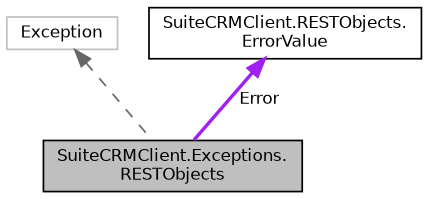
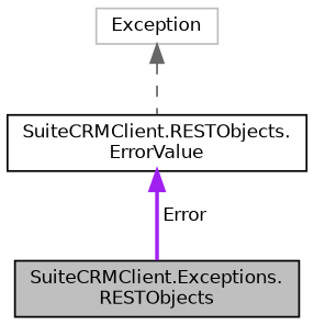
  digraph {
    node [color=black fillcolor=white fontname=Helvetica fontsize=10 shape=record style=filled]
    edge [dir=back fontname=Helvetica fontsize=10 labelfontname=Helvetica labelfontsize=10]
    n1 [fillcolor=grey75 fontcolor=black height=0.2 label="SuiteCRMClient.Exceptions.\lRESTObjects" width=0.4]
    n2 [color=grey75 height=0.2 label=Exception width=0.4]
    n3 [height=0.2 label="SuiteCRMClient.RESTObjects.\lErrorValue" width=0.4]
-   n2 -> n1 [color=gray40 style=dashed]
+   n2 -> n3 [color=gray40 style=dashed]
    n3 -> n1 [color=purple label=" Error" style=bold]
  }
